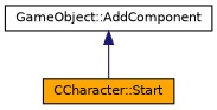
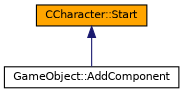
  digraph {
    rankdir=TB
    node [color=black fontname=Helvetica fontsize=10 shape=record style=filled]
    n1 [fillcolor=white fontcolor=black height=0.2 label="GameObject::AddComponent" width=0.4]
    n2 [fillcolor=orange height=0.2 label="CCharacter::Start" width=0.4]
-   n1 -> n2 [color=midnightblue dir=back fontname=Helvetica fontsize=10 labelfontname=Helvetica labelfontsize=10 style=solid]
+   n2 -> n1 [color=midnightblue dir=back fontname=Helvetica fontsize=10 labelfontname=Helvetica labelfontsize=10 style=solid]
  }
